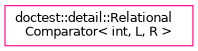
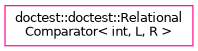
  digraph {
    rankdir=LR
-   n1 [color=deeppink fillcolor=white fontname=Helvetica fontsize=10 height=0.2 label="doctest::detail::Relational\lComparator\< int, L, R \>" shape=record style=filled width=0.4]
+   n1 [color=deeppink fillcolor=white fontname=Helvetica fontsize=10 height=0.2 label="doctest::doctest::Relational\lComparator\< int, L, R \>" shape=record style=filled width=0.4]
  }
